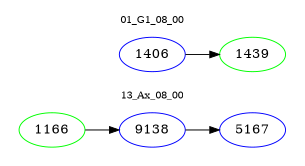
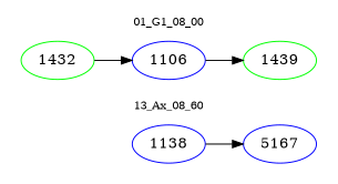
  digraph {
    rankdir=LR
    node [color=green]
    edge [color=black]
-   n1 [label=1166]
-   n2 [color=blue label=9138]
+   n2 [color=blue label=1138]
    n3 [color=blue label=5167]
-   n5 [color=blue label=1406]
+   n4 [label=1432]
+   n5 [color=blue label=1106]
    n6 [label=1439]
    subgraph cluster_1 {
      color=white
      fontsize=10
-     label="13_Ax_08_00"
-     n1
+     label="13_Ax_08_60"
      n2
      n3
    }
    subgraph cluster_2 {
      color=white
      fontsize=10
      label="01_G1_08_00"
+     n4
      n5
      n6
    }
-   n1 -> n2
    n2 -> n3
+   n4 -> n5
    n5 -> n6
  }
